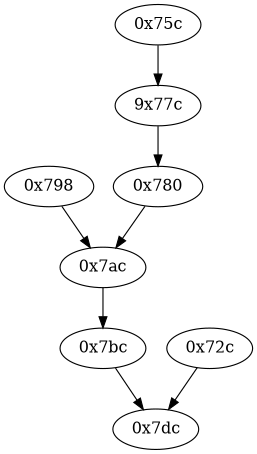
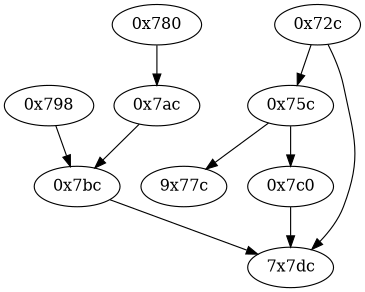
  strict digraph {
    "0x798" [opcode="[u'mov', u'mov', u'bl', u'cmp', u'mov']"]
    "0x7ac" [opcode="[u'cmp', u'add', u'cmp', u'b']"]
    "0x7bc" [opcode="[u'b']"]
    "0x780" [opcode="[u'mov', u'mov', u'mov', u'bl', u'cmp', u'b']"]
-   "0x7dc" [opcode="[u'ldr', u'ldr', u'ldr', u'ldr', u'sub', u'sub', u'pop']"]
+   "0x7dc" [opcode="[u'ldr', u'ldr', u'ldr', u'ldr', u'sub', u'sub', u'pop']" label="7x7dc"]
+   "0x7c0" [opcode="[u'ldr', u'mov', u'mov', u'mov', u'add', u'bl', u'mov']"]
    n7 [label="9x77c" opcode="[u'mov']"]
    "0x75c" [opcode="[u'mov', u'bl', u'bl', u'ldm', u'ldrb', u'ldrb', u'orr', u'b']"]
    "0x72c" [opcode="[u'push', u'add', u'sub', u'mov', u'mov', u'ldr', u'cmp', u'ldr', u'ldr', u'str', u'mov', u'b']"]
-   "0x798" -> "0x7ac"
+   "0x798" -> "0x7bc"
    "0x7ac" -> "0x7bc"
    "0x7bc" -> "0x7dc"
    "0x780" -> "0x7ac"
-   n7 -> "0x780"
+   "0x7c0" -> "0x7dc"
+   "0x75c" -> "0x7c0"
    "0x75c" -> n7
    "0x72c" -> "0x7dc"
+   "0x72c" -> "0x75c"
  }
